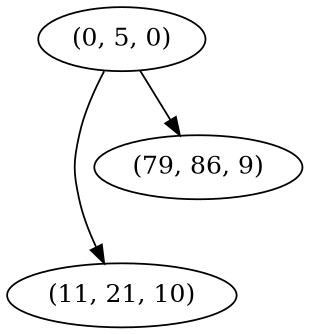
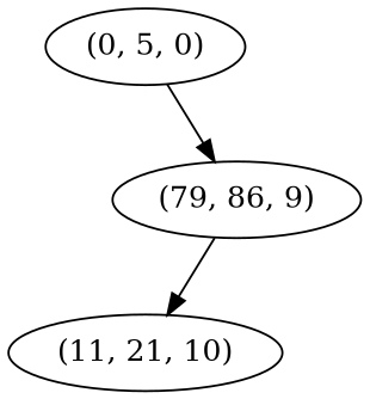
  digraph {
    n1 [label="(0, 5, 0)"]
    "(11, 21, 10)"
    "(79, 86, 9)"
-   n1 -> "(11, 21, 10)"
+   "(79, 86, 9)" -> "(11, 21, 10)"
    n1 -> "(79, 86, 9)"
  }
